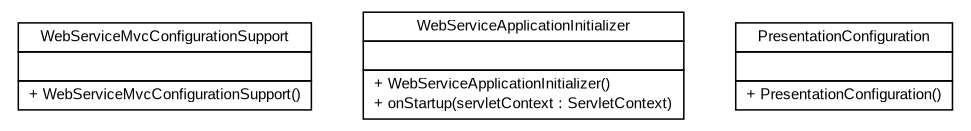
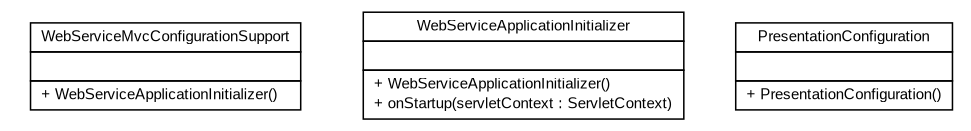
  digraph {
    nodesep=0.25
    ranksep=0.5
    node [fontcolor=black fontname=arial fontsize=10.0 shape=plaintext]
-   n1 [label=<<table title="br.gov.to.sefaz.presentation.configuration.WebServiceMvcConfigurationSupport" border="0" cellborder="1" cellspacing="0" cellpadding="2" port="p" href="./WebServiceMvcConfigurationSupport.html"> 		<tr><td><table border="0" cellspacing="0" cellpadding="1"> <tr><td align="center" balign="center"> WebServiceMvcConfigurationSupport </td></tr> 		</table></td></tr> 		<tr><td><table border="0" cellspacing="0" cellpadding="1"> <tr><td align="left" balign="left">  </td></tr> 		</table></td></tr> 		<tr><td><table border="0" cellspacing="0" cellpadding="1"> <tr><td align="left" balign="left"> + WebServiceMvcConfigurationSupport() </td></tr> 		</table></td></tr> 		</table>>]
+   n1 [label=<<table title="br.gov.to.sefaz.presentation.configuration.WebServiceMvcConfigurationSupport" border="0" cellborder="1" cellspacing="0" cellpadding="2" port="p" href="./WebServiceMvcConfigurationSupport.html"> 		<tr><td><table border="0" cellspacing="0" cellpadding="1"> <tr><td align="center" balign="center"> WebServiceMvcConfigurationSupport </td></tr> 		</table></td></tr> 		<tr><td><table border="0" cellspacing="0" cellpadding="1"> <tr><td align="left" balign="left">  </td></tr> 		</table></td></tr> 		<tr><td><table border="0" cellspacing="0" cellpadding="1"> <tr><td align="left" balign="left"> + WebServiceApplicationInitializer() </td></tr> 		</table></td></tr> 		</table>>]
    n2 [label=<<table title="br.gov.to.sefaz.presentation.configuration.WebServiceApplicationInitializer" border="0" cellborder="1" cellspacing="0" cellpadding="2" port="p" href="./WebServiceApplicationInitializer.html"> 		<tr><td><table border="0" cellspacing="0" cellpadding="1"> <tr><td align="center" balign="center"> WebServiceApplicationInitializer </td></tr> 		</table></td></tr> 		<tr><td><table border="0" cellspacing="0" cellpadding="1"> <tr><td align="left" balign="left">  </td></tr> 		</table></td></tr> 		<tr><td><table border="0" cellspacing="0" cellpadding="1"> <tr><td align="left" balign="left"> + WebServiceApplicationInitializer() </td></tr> <tr><td align="left" balign="left"> + onStartup(servletContext : ServletContext) </td></tr> 		</table></td></tr> 		</table>>]
    n3 [label=<<table title="br.gov.to.sefaz.presentation.configuration.PresentationConfiguration" border="0" cellborder="1" cellspacing="0" cellpadding="2" port="p" href="./PresentationConfiguration.html"> 		<tr><td><table border="0" cellspacing="0" cellpadding="1"> <tr><td align="center" balign="center"> PresentationConfiguration </td></tr> 		</table></td></tr> 		<tr><td><table border="0" cellspacing="0" cellpadding="1"> <tr><td align="left" balign="left">  </td></tr> 		</table></td></tr> 		<tr><td><table border="0" cellspacing="0" cellpadding="1"> <tr><td align="left" balign="left"> + PresentationConfiguration() </td></tr> 		</table></td></tr> 		</table>>]
  }
